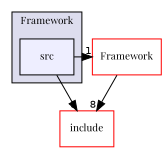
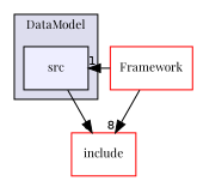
  digraph {
    compound=true
    fontname="Playfair Display"
    node [fontname="Playfair Display" fontsize=10 shape=box color=red]
    edge [fontname="Playfair Display" labeldistance=1.5 labelfontname=Helvetica labelfontsize=10]
    n1 [fillcolor="#eeeeff" label=src pencolor=black style=filled color=""]
    n2 [label=include]
    n3 [label=Framework]
    subgraph cluster_1 {
      bgcolor="#ddddee"
      fontsize=10
-     label=Framework
+     label=DataModel
      pencolor=black
      n1
    }
    n1 -> n2 [headlabel=3]
-   n1 -> n3 [headlabel=1]
+   n3 -> n1 [headlabel=1]
    n3 -> n2 [headlabel=8]
  }
